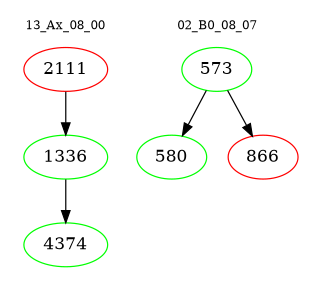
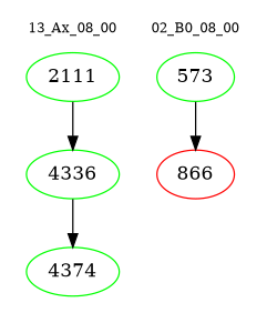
  digraph {
    node [color=green]
    edge [color=black]
-   n1 [label=1336]
+   n1 [label=4336]
    n2 [label=4374]
-   n3 [color=red label=2111]
+   n3 [label=2111]
    n4 [label=573]
-   n5 [label=580]
    n6 [color=red label=866]
    subgraph cluster_1 {
      color=white
      fontsize=10
      label="13_Ax_08_00"
      n1
      n2
      n3
    }
    subgraph cluster_2 {
      color=white
      fontsize=10
-     label="02_B0_08_07"
+     label="02_B0_08_00"
      n4
-     n5
      n6
    }
    n1 -> n2
    n3 -> n1
-   n4 -> n5
    n4 -> n6
  }
